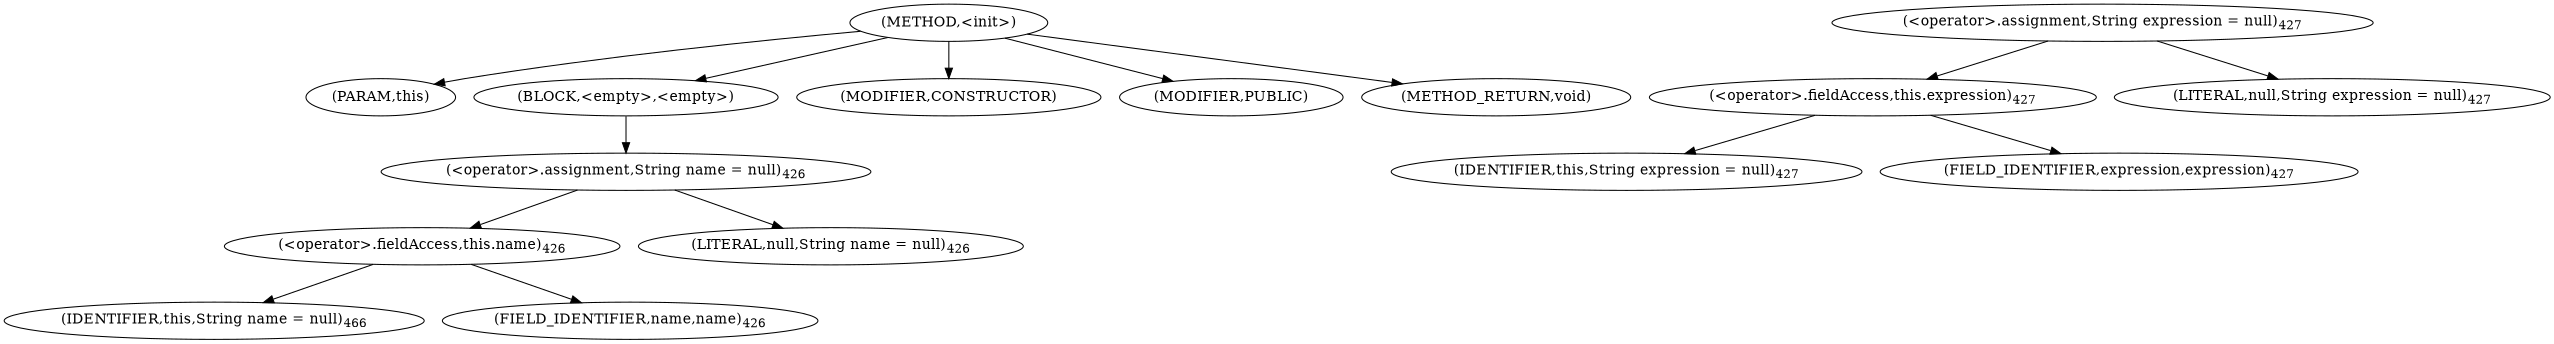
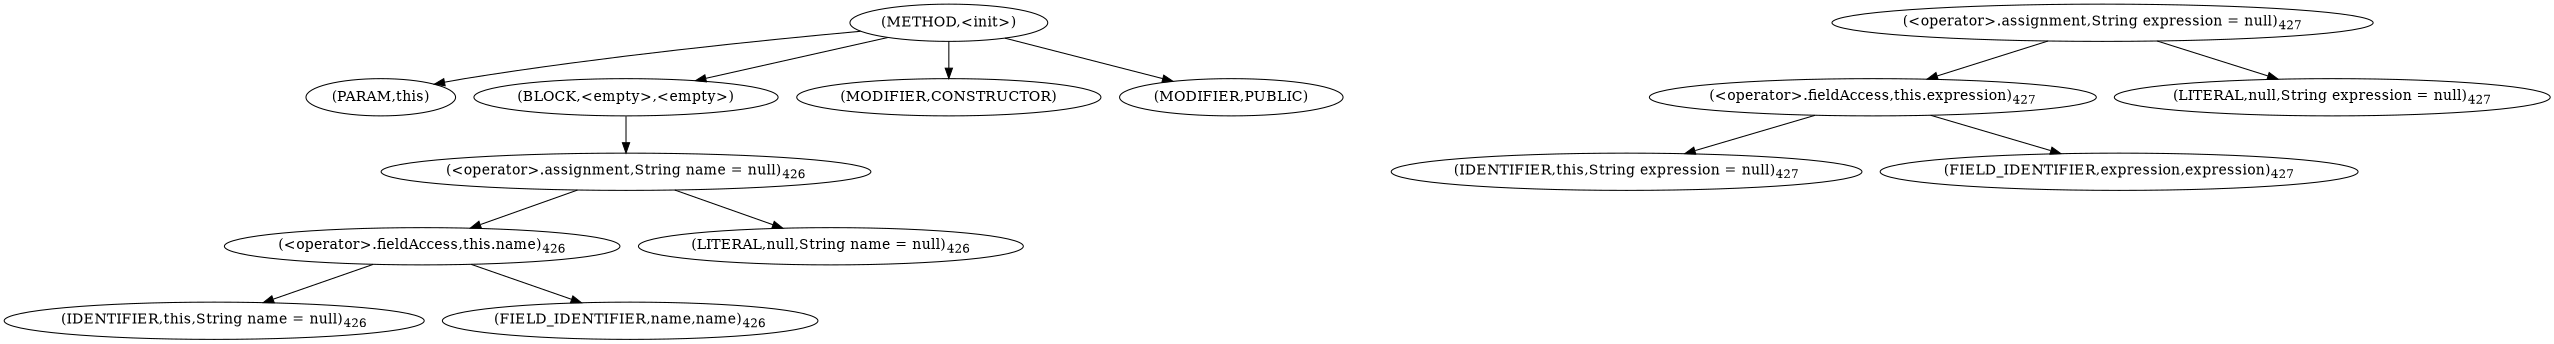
  digraph {
    n1 [label=<(METHOD,&lt;init&gt;)>]
    n2 [label=<(PARAM,this)>]
    n3 [label=<(BLOCK,&lt;empty&gt;,&lt;empty&gt;)>]
    n4 [label=<(MODIFIER,CONSTRUCTOR)>]
    n5 [label=<(MODIFIER,PUBLIC)>]
-   n6 [label=<(METHOD_RETURN,void)>]
    n7 [label=<(&lt;operator&gt;.assignment,String name = null)<SUB>426</SUB>>]
    n8 [label=<(&lt;operator&gt;.fieldAccess,this.name)<SUB>426</SUB>>]
    n9 [label=<(LITERAL,null,String name = null)<SUB>426</SUB>>]
    n10 [label=<(&lt;operator&gt;.assignment,String expression = null)<SUB>427</SUB>>]
    n11 [label=<(&lt;operator&gt;.fieldAccess,this.expression)<SUB>427</SUB>>]
    n12 [label=<(LITERAL,null,String expression = null)<SUB>427</SUB>>]
-   n13 [label=<(IDENTIFIER,this,String name = null)<SUB>466</SUB>>]
+   n13 [label=<(IDENTIFIER,this,String name = null)<SUB>426</SUB>>]
    n14 [label=<(FIELD_IDENTIFIER,name,name)<SUB>426</SUB>>]
    n15 [label=<(IDENTIFIER,this,String expression = null)<SUB>427</SUB>>]
    n16 [label=<(FIELD_IDENTIFIER,expression,expression)<SUB>427</SUB>>]
    n1 -> n2
    n1 -> n3
    n1 -> n4
    n1 -> n5
-   n1 -> n6
    n3 -> n7
    n7 -> n8
    n7 -> n9
    n8 -> n13
    n8 -> n14
    n10 -> n11
    n10 -> n12
    n11 -> n15
    n11 -> n16
  }
